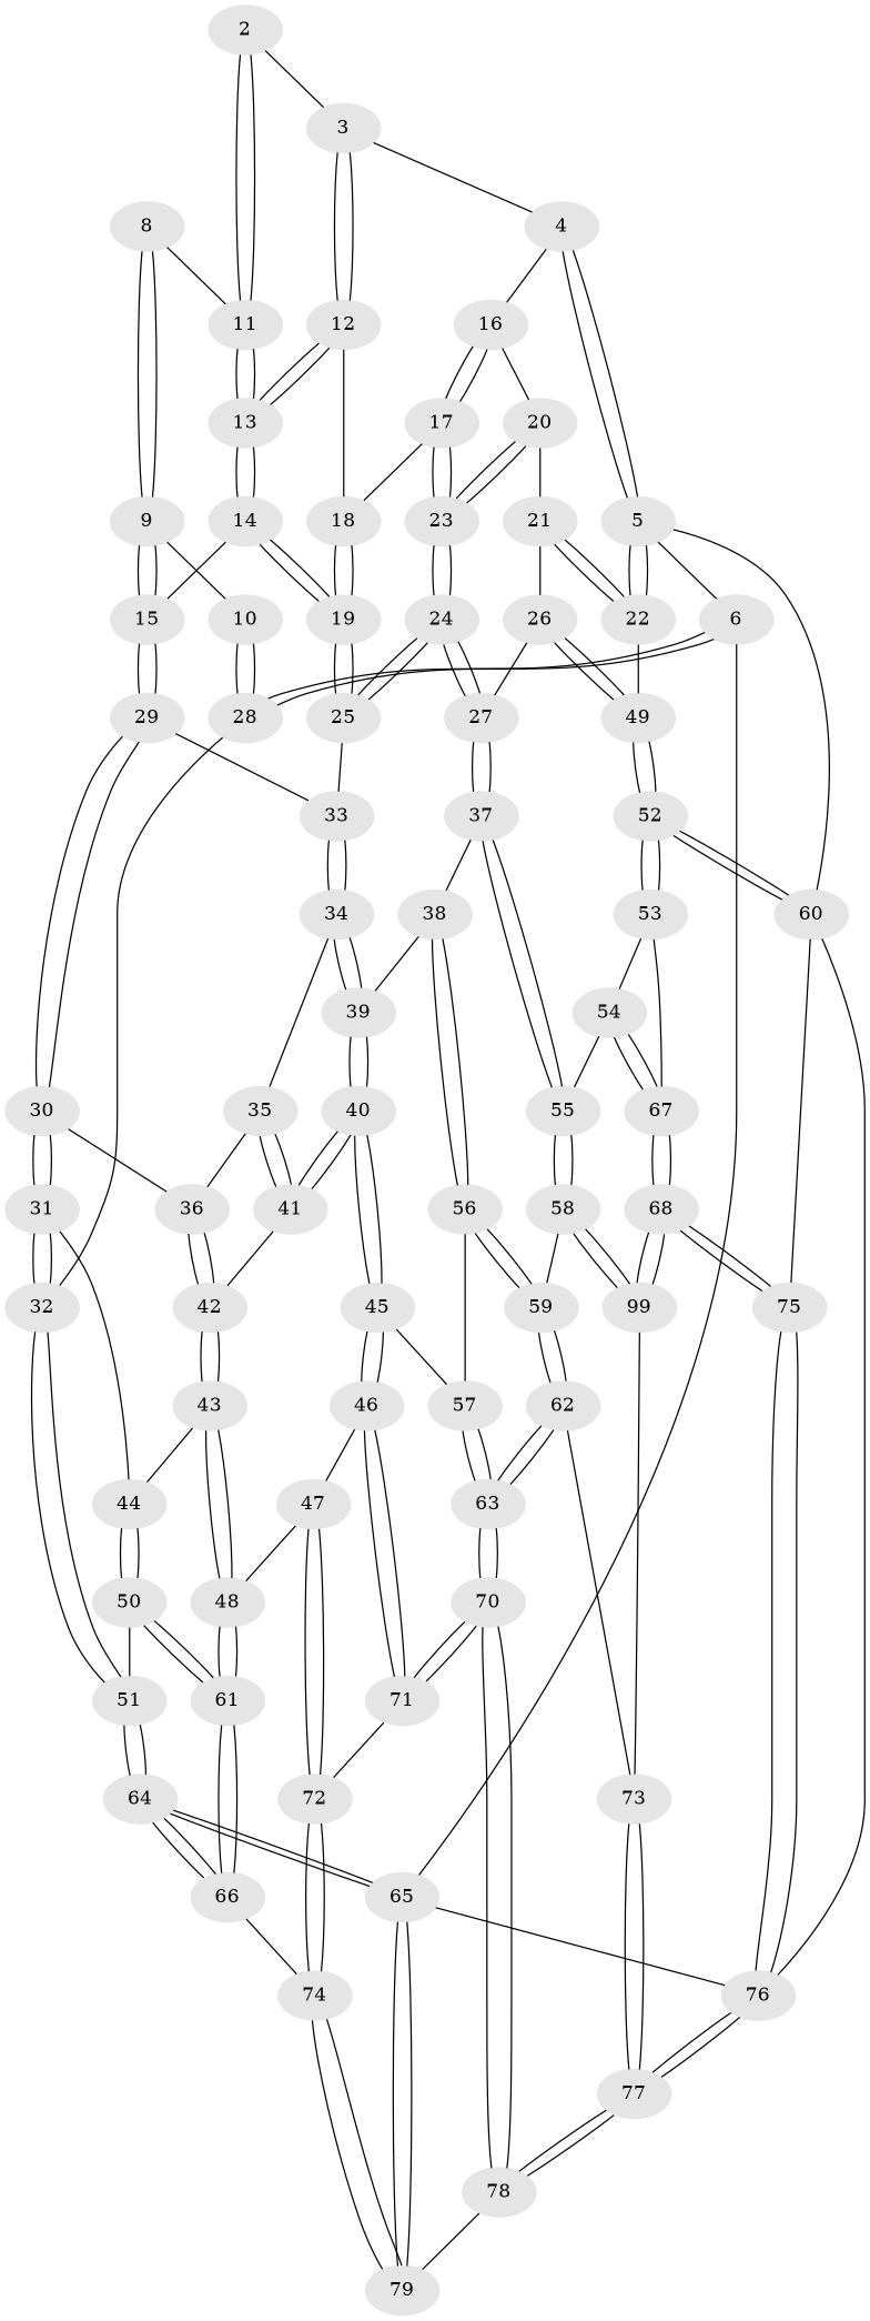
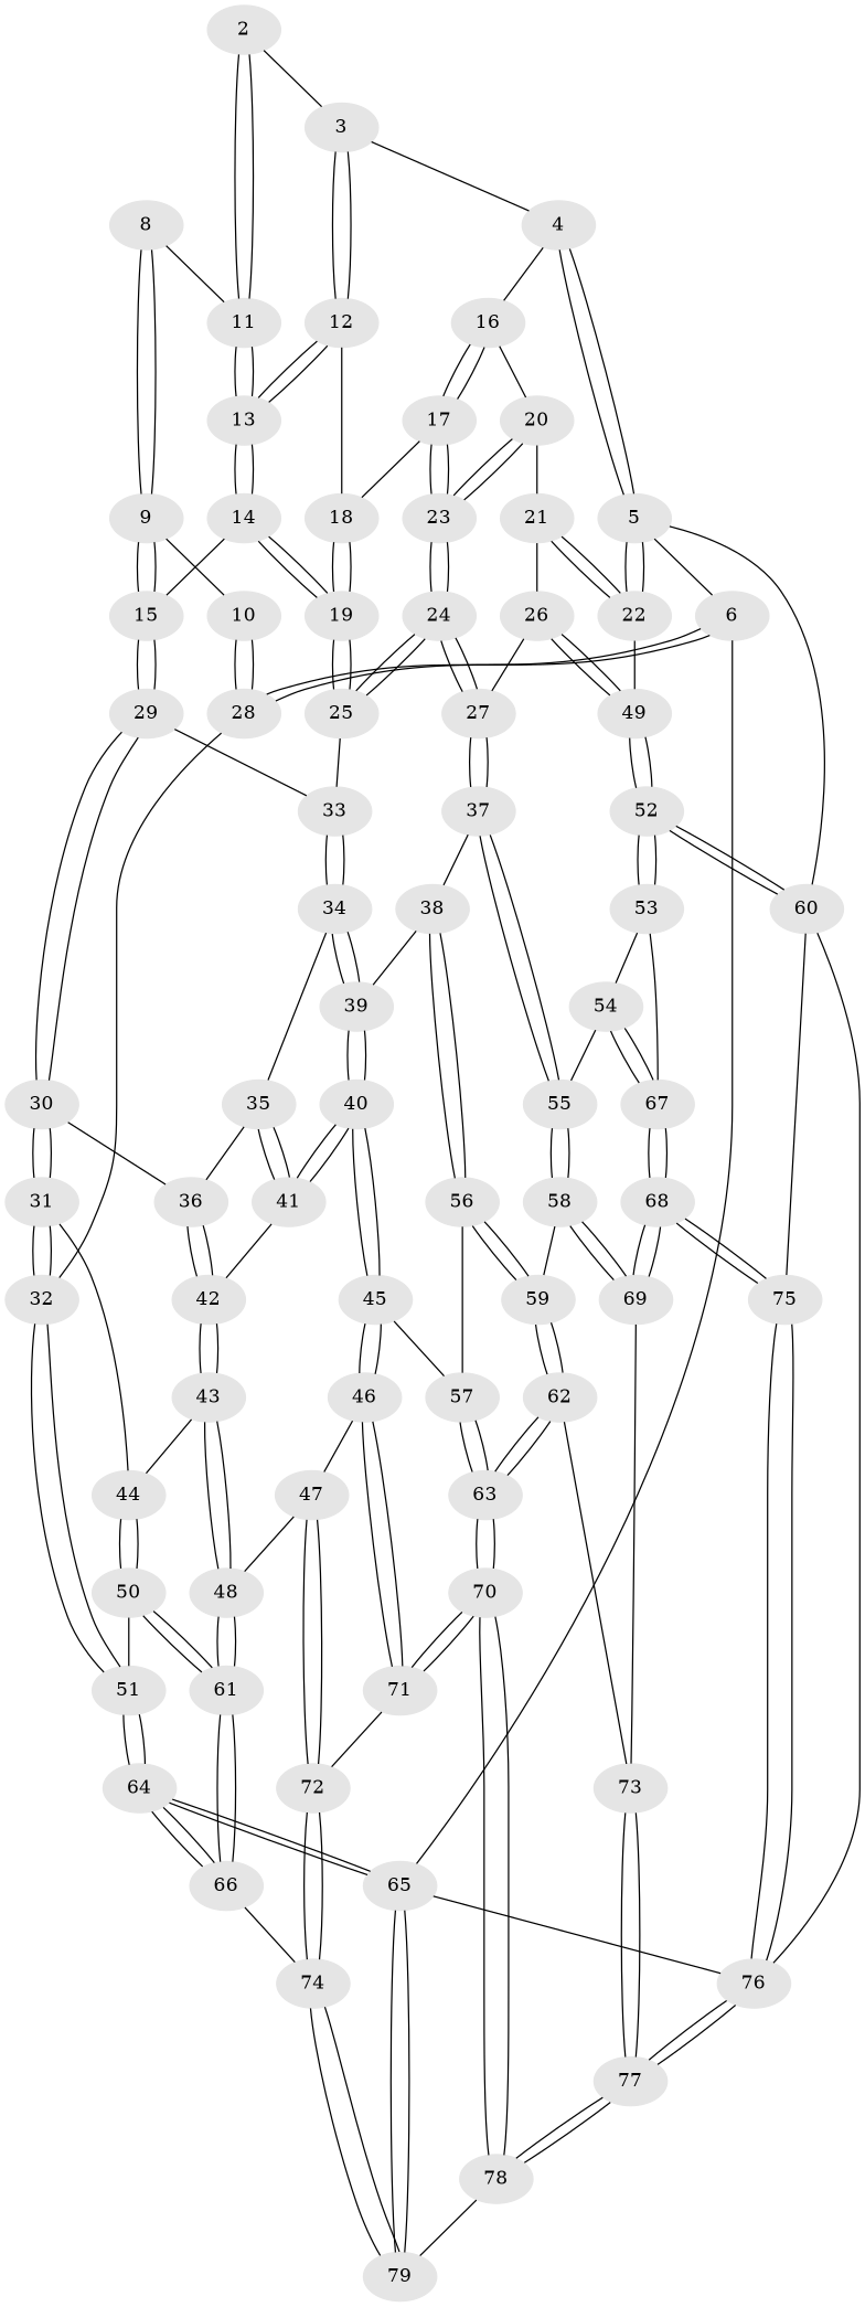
  graph {
    node [color=gray90 style=filled]
    2
    3
    11
    8
    9
    4
    12
    13
    5
    16
    18
    6
    22
    60
    17
    20
    28
    65
    49
    75
    76
    32
    79
    10
    15
    29
    14
    19
    25
    33
    30
    23
    21
    24
    26
    27
    52
    37
    34
    38
    55
    51
    31
    36
    44
    42
    50
    64
    35
    39
    41
    40
    43
    56
    58
    57
    59
    45
    46
    48
    61
    47
    71
    63
    72
    74
    66
    53
    54
    67
    68
-   69 [label=99]
+   69
    62
    70
    73
    77
    78
    2 -- 3
    2 -- 11
    2 -- 11
    3 -- 4
    3 -- 12
    3 -- 12
    11 -- 13
    11 -- 13
    8 -- 11
    8 -- 9
    8 -- 9
    9 -- 10
    9 -- 15
    9 -- 15
    4 -- 5
    4 -- 5
    4 -- 16
    12 -- 13
    12 -- 13
    12 -- 18
    13 -- 14
    13 -- 14
    5 -- 6
    5 -- 22
    5 -- 22
    5 -- 60
    16 -- 17
    16 -- 17
    16 -- 20
    18 -- 19
    18 -- 19
    6 -- 28
    6 -- 28
    6 -- 65
    22 -- 49
    60 -- 75
    60 -- 76
    17 -- 18
    17 -- 23
    17 -- 23
    20 -- 23
    20 -- 23
    20 -- 21
    28 -- 32
    65 -- 76
    65 -- 79
    65 -- 79
    49 -- 52
    49 -- 52
    75 -- 76
    75 -- 76
    76 -- 77
    76 -- 77
    32 -- 51
    32 -- 51
    10 -- 28
    10 -- 28
    15 -- 29
    15 -- 29
    29 -- 33
    29 -- 30
    29 -- 30
    14 -- 15
    14 -- 19
    14 -- 19
    19 -- 25
    19 -- 25
    25 -- 33
    33 -- 34
    33 -- 34
    30 -- 31
    30 -- 31
    30 -- 36
    23 -- 24
    23 -- 24
    21 -- 22
    21 -- 22
    21 -- 26
    24 -- 25
    24 -- 25
    24 -- 27
    24 -- 27
    26 -- 49
    26 -- 49
    26 -- 27
    27 -- 37
    27 -- 37
    52 -- 60
    52 -- 60
    52 -- 53
    52 -- 53
    37 -- 38
    37 -- 55
    37 -- 55
    34 -- 35
    34 -- 39
    34 -- 39
    38 -- 39
    38 -- 56
    38 -- 56
    55 -- 58
    55 -- 58
    51 -- 64
    51 -- 64
    31 -- 32
    31 -- 32
    31 -- 44
    36 -- 42
    36 -- 42
    44 -- 50
    44 -- 50
    42 -- 43
    42 -- 43
    50 -- 51
    50 -- 61
    50 -- 61
    64 -- 65
    64 -- 65
    64 -- 66
    64 -- 66
    35 -- 36
    35 -- 41
    35 -- 41
    39 -- 40
    39 -- 40
    41 -- 42
    40 -- 41
    40 -- 41
    40 -- 45
    40 -- 45
    43 -- 44
    43 -- 48
    43 -- 48
    56 -- 57
    56 -- 59
    56 -- 59
    58 -- 59
    58 -- 69
    58 -- 69
    57 -- 63
    57 -- 63
    59 -- 62
    59 -- 62
    45 -- 57
    45 -- 46
    45 -- 46
    46 -- 47
    46 -- 71
    46 -- 71
    48 -- 61
    48 -- 61
    61 -- 66
    61 -- 66
    47 -- 48
    47 -- 72
    47 -- 72
    71 -- 72
    63 -- 70
    63 -- 70
    72 -- 74
    72 -- 74
    74 -- 79
    74 -- 79
    66 -- 74
    53 -- 54
    53 -- 67
    54 -- 55
    54 -- 67
    54 -- 67
    67 -- 68
    67 -- 68
    68 -- 75
    68 -- 75
    68 -- 69
    68 -- 69
    69 -- 73
    62 -- 63
    62 -- 63
    62 -- 73
    70 -- 71
    70 -- 71
    70 -- 78
    70 -- 78
    73 -- 77
    73 -- 77
    77 -- 78
    77 -- 78
    78 -- 79
  }
